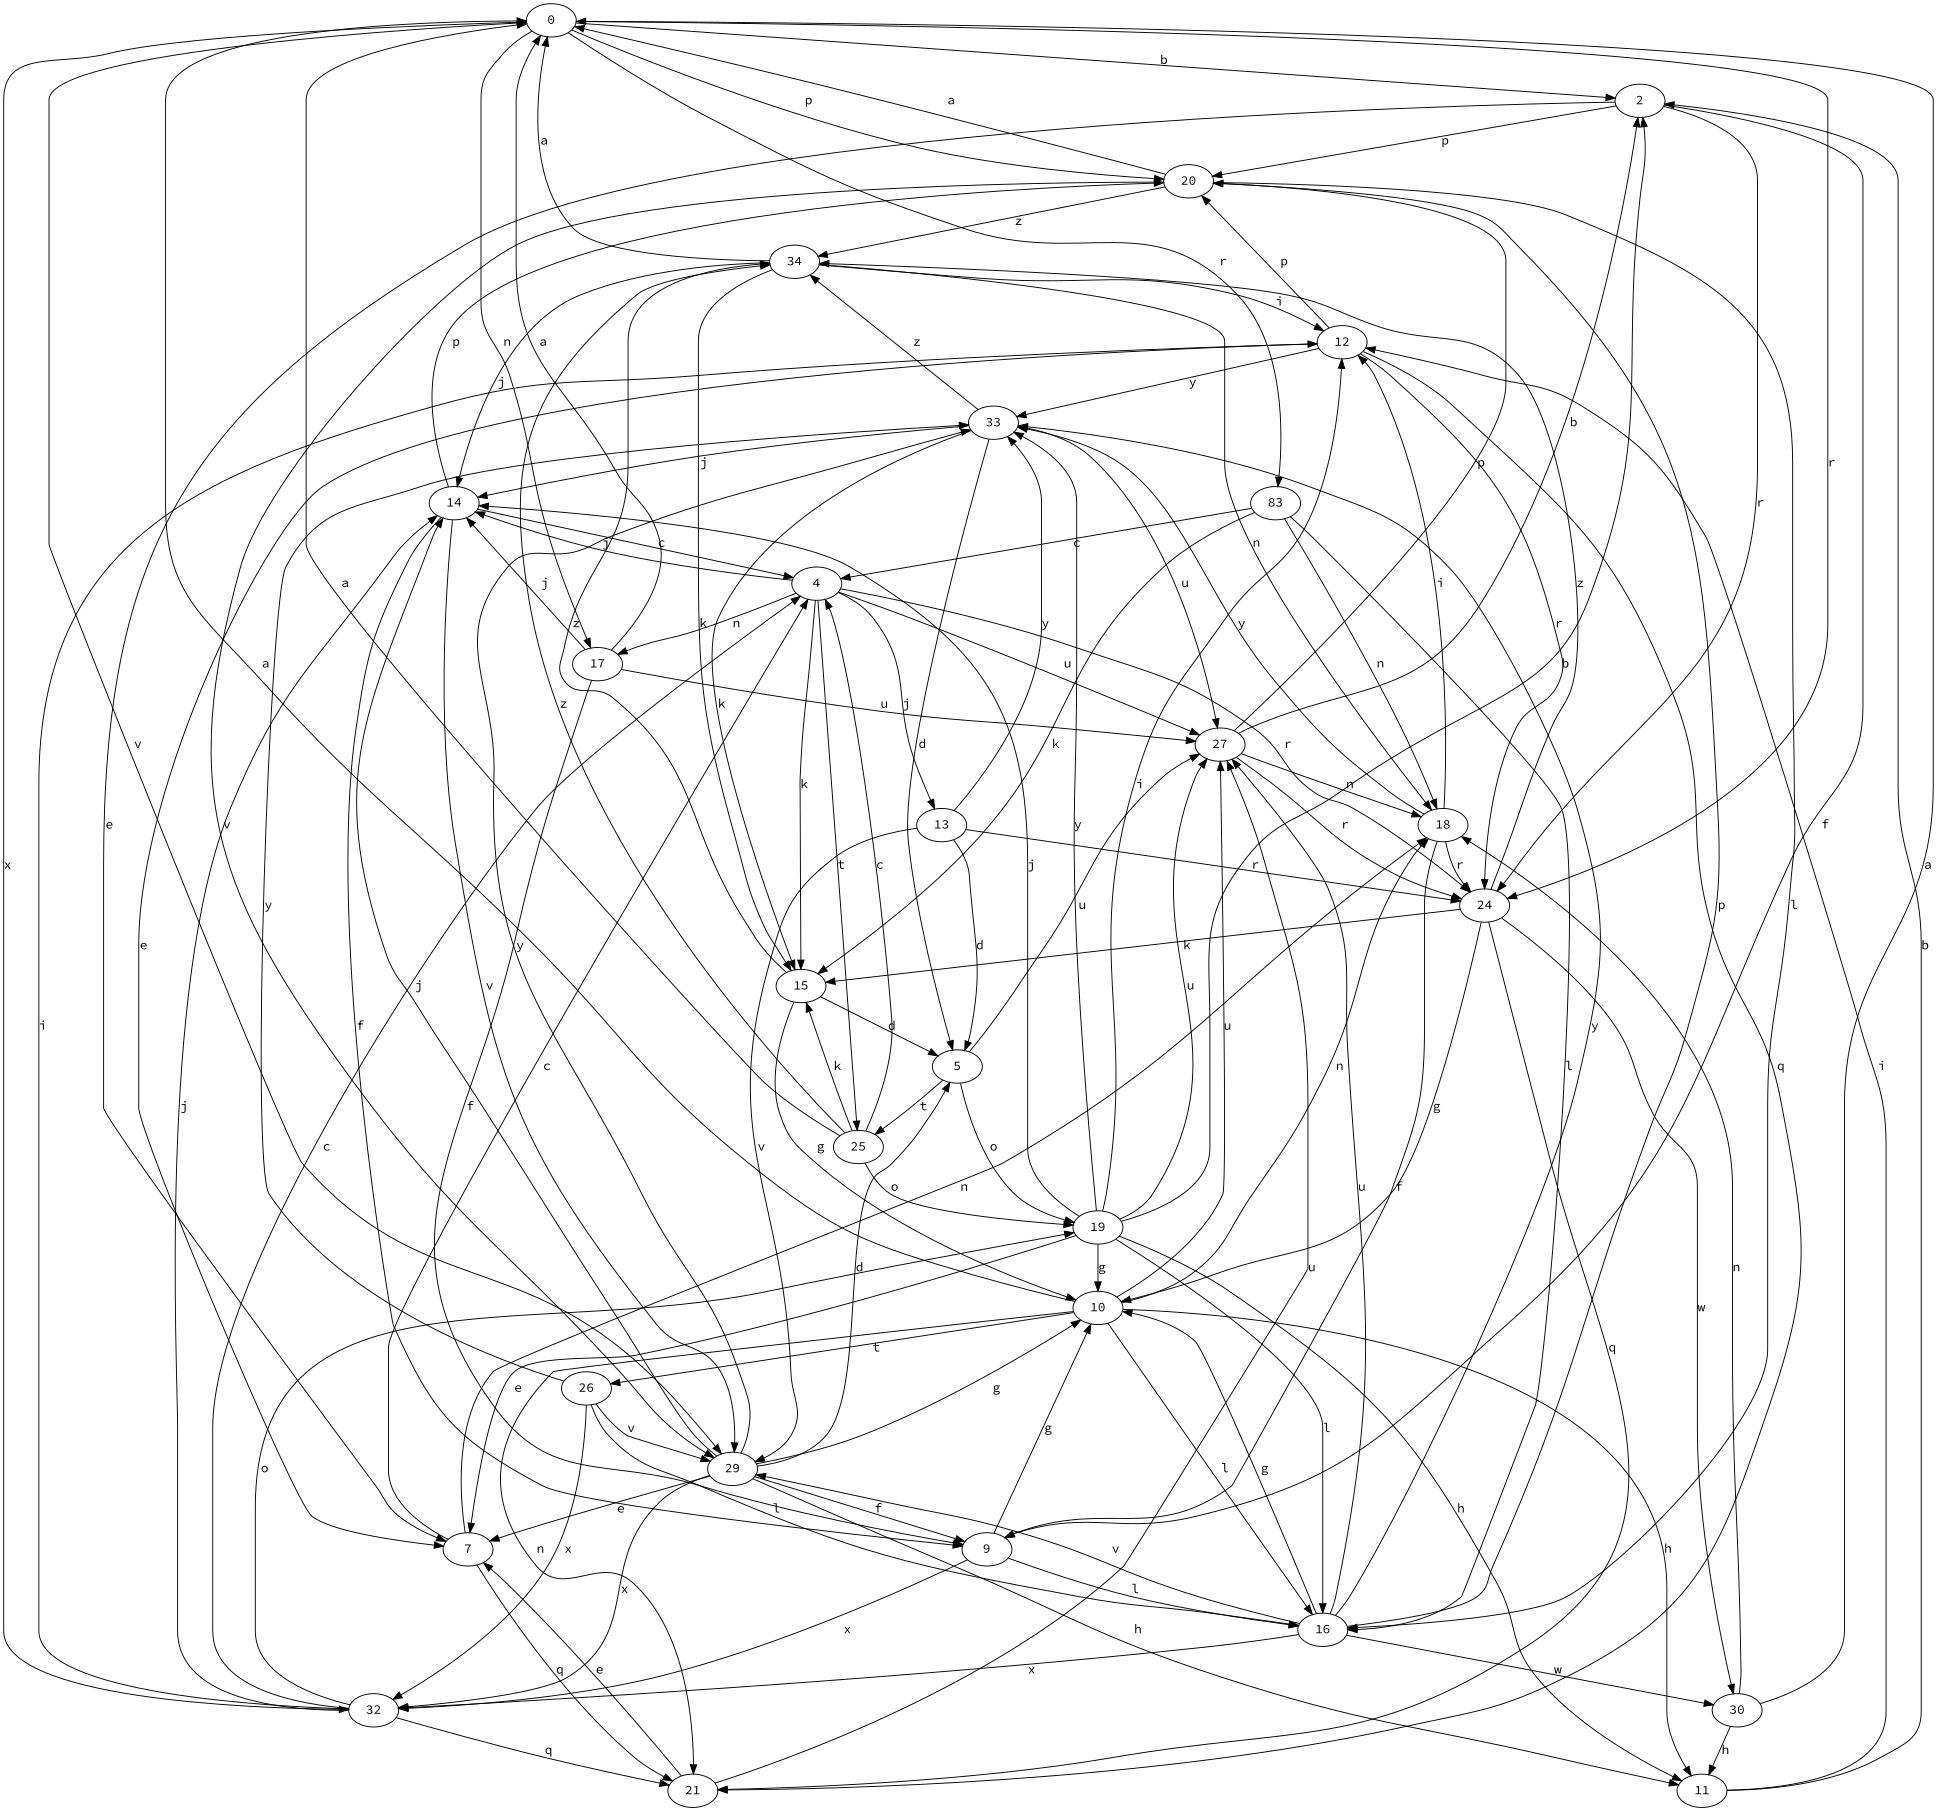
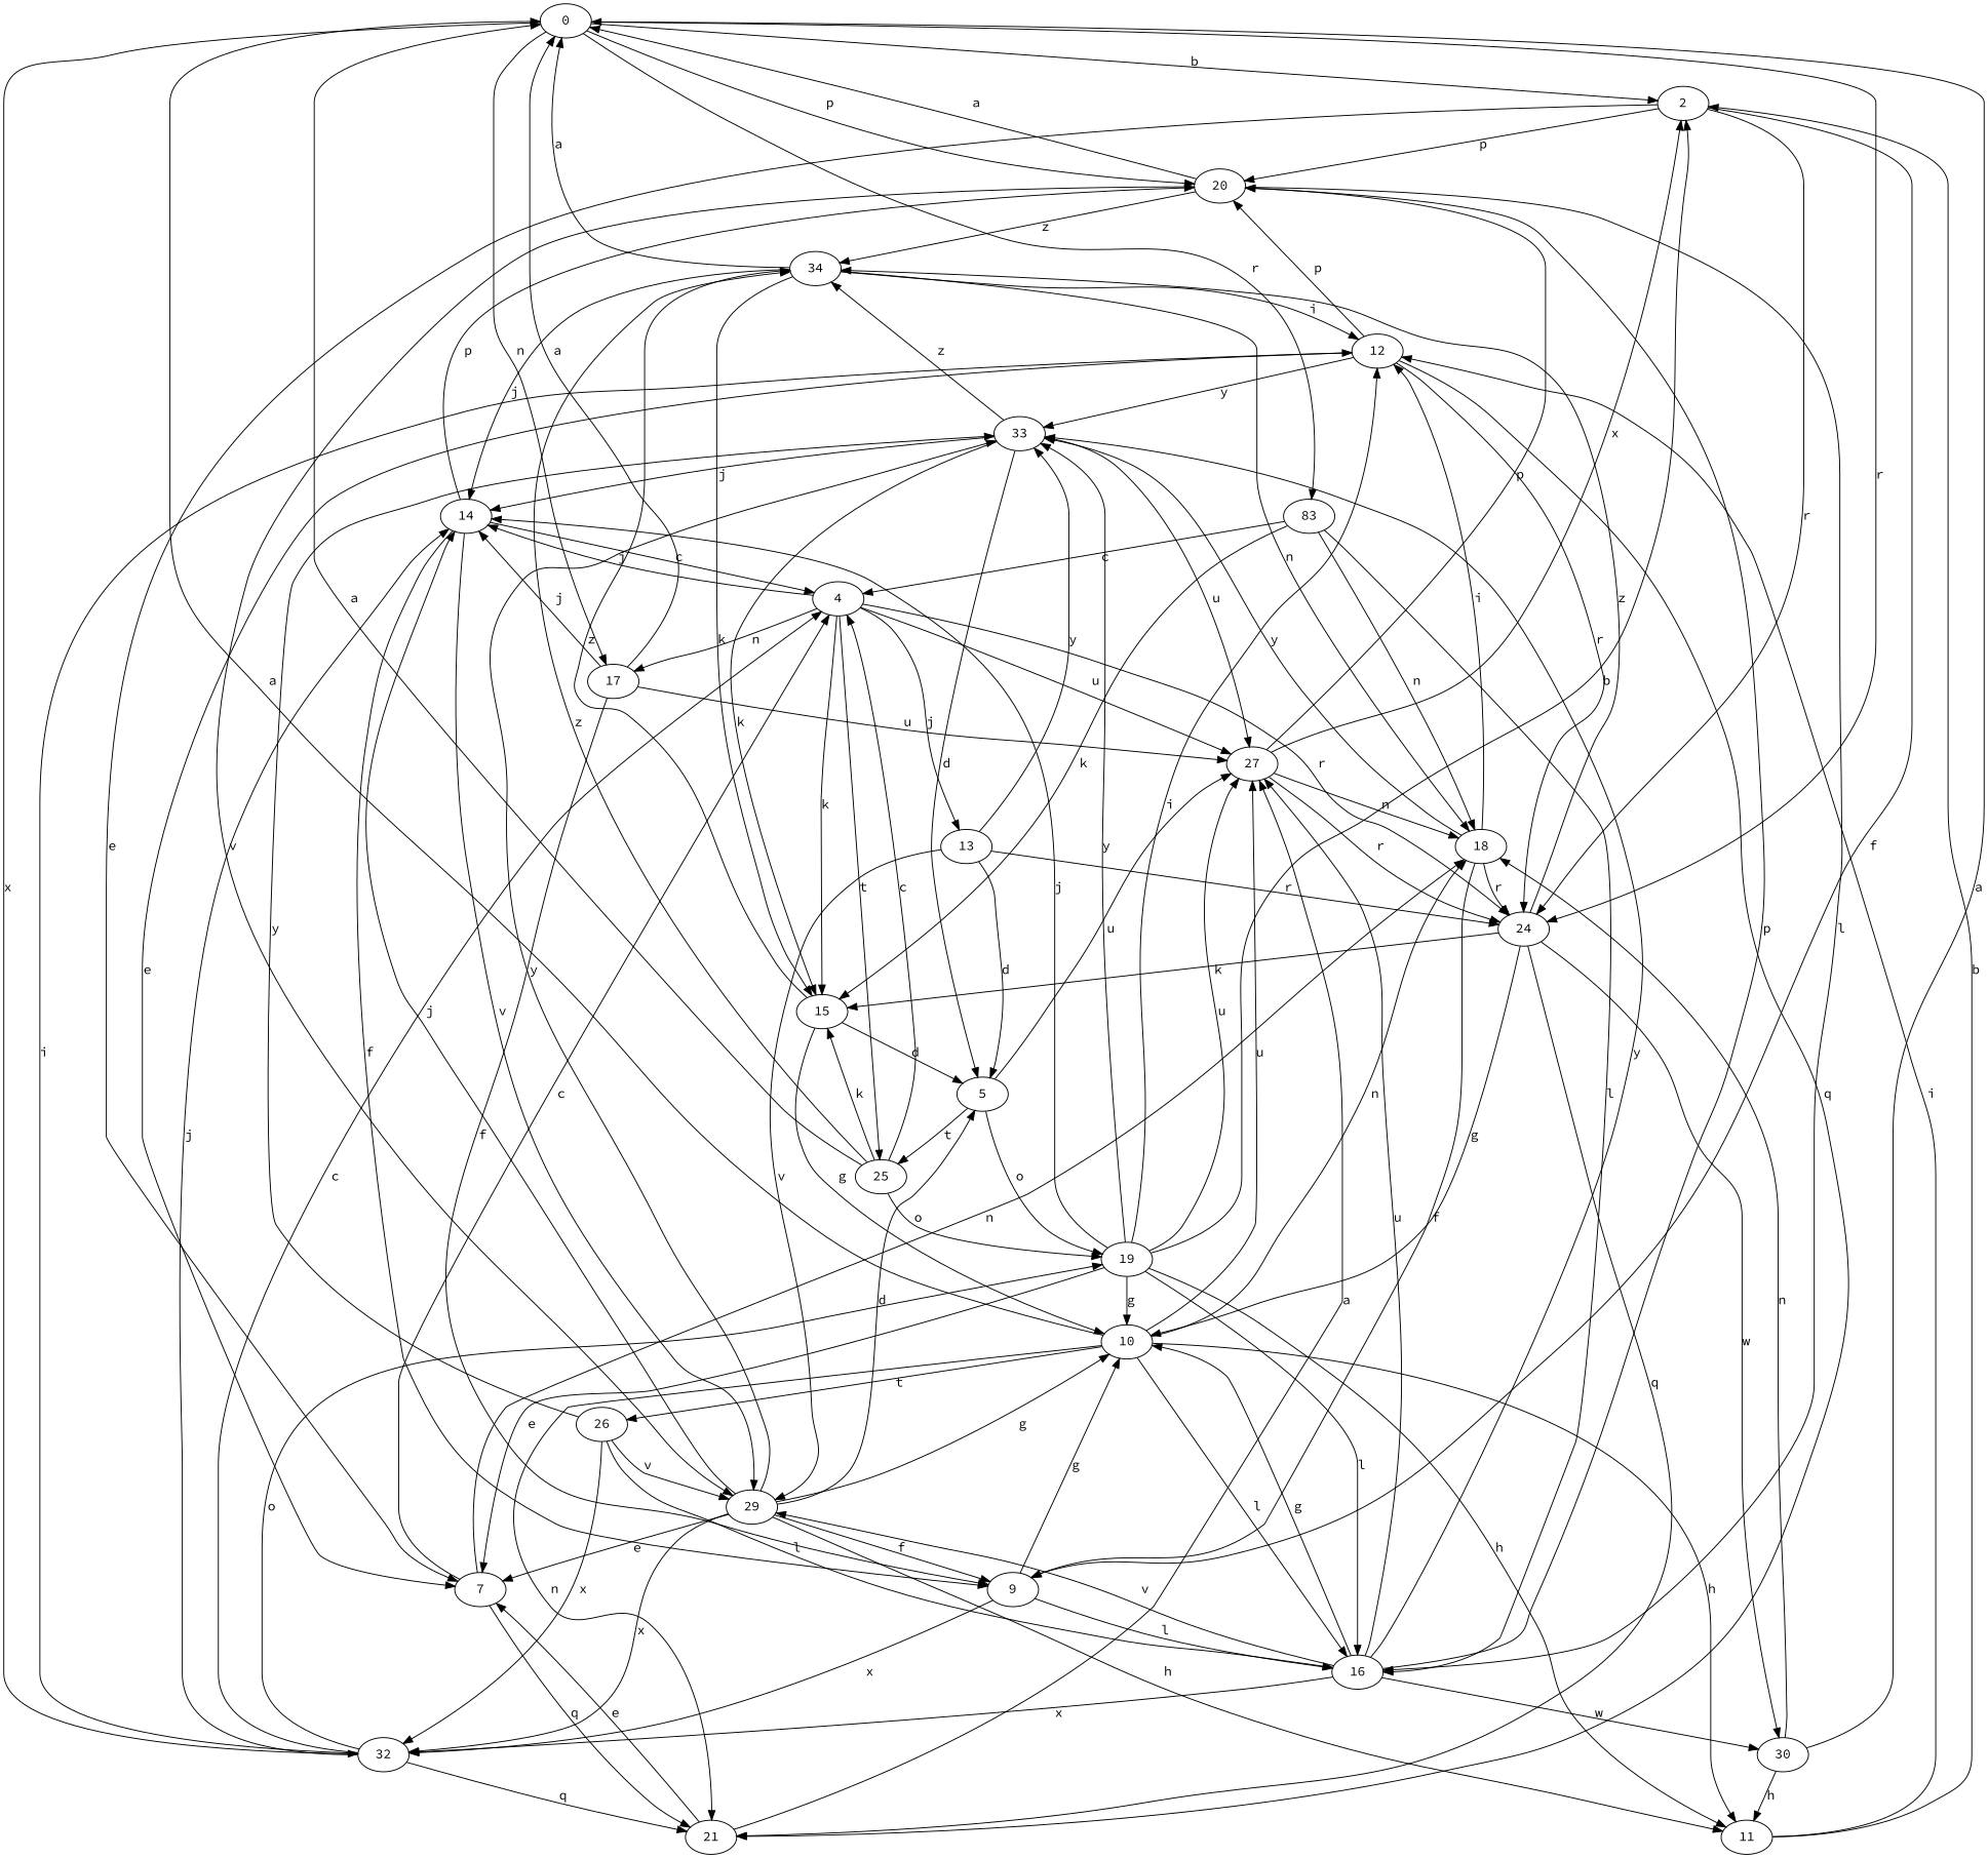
  strict digraph {
    fontname="Source Code Pro"
    node [fontname="Source Code Pro"]
    edge [fontname="Source Code Pro"]
    0
    2
    17
    20
    n5 [label=83]
    24
    29
    32
    7
    9
    14
    27
    16
    34
    4
    15
    18
    10
    21
    30
    5
    11
    33
    19
    12
    13
    25
    26
    0 -> 2 [label=b]
    0 -> 17 [label=n]
    0 -> 20 [label=p]
    0 -> n5 [label=r]
    0 -> 24 [label=r]
-   0 -> 29 [label=v]
    0 -> 32 [label=x]
    2 -> 20 [label=p]
    2 -> 24 [label=r]
    2 -> 7 [label=e]
    2 -> 9 [label=f]
    17 -> 0 [label=a]
    17 -> 9 [label=f]
    17 -> 14 [label=j]
    17 -> 27 [label=u]
    20 -> 0 [label=a]
    20 -> 29 [label=v]
    20 -> 16 [label=l]
    20 -> 34 [label=z]
    n5 -> 16 [label=l]
    n5 -> 4 [label=c]
    n5 -> 15 [label=k]
    n5 -> 18 [label=n]
    24 -> 34 [label=z]
    24 -> 15 [label=k]
    24 -> 10 [label=g]
    24 -> 21 [label=q]
    24 -> 30 [label=w]
    29 -> 32 [label=x]
    29 -> 7 [label=e]
    29 -> 9 [label=f]
    29 -> 14 [label=j]
    29 -> 10 [label=g]
    29 -> 5 [label=d]
    29 -> 11 [label=h]
    29 -> 33 [label=y]
    32 -> 14 [label=j]
    32 -> 4 [label=c]
    32 -> 21 [label=q]
    32 -> 19 [label=o]
    32 -> 12 [label=i]
    7 -> 4 [label=c]
    7 -> 18 [label=n]
    7 -> 21 [label=q]
    9 -> 32 [label=x]
    9 -> 16 [label=l]
    9 -> 10 [label=g]
    14 -> 20 [label=p]
    14 -> 29 [label=v]
    14 -> 9 [label=f]
    14 -> 4 [label=c]
-   27 -> 2 [label=b]
+   27 -> 2 [label=x]
    27 -> 20 [label=p]
    27 -> 24 [label=r]
    27 -> 18 [label=n]
    16 -> 20 [label=p]
    16 -> 29 [label=v]
    16 -> 32 [label=x]
    16 -> 27 [label=u]
    16 -> 10 [label=g]
    16 -> 30 [label=w]
    16 -> 33 [label=y]
    34 -> 0 [label=a]
    34 -> 14 [label=j]
    34 -> 15 [label=k]
    34 -> 18 [label=n]
    34 -> 12 [label=i]
    4 -> 17 [label=n]
    4 -> 24 [label=r]
    4 -> 14 [label=j]
    4 -> 27 [label=u]
    4 -> 15 [label=k]
    4 -> 13 [label=j]
    4 -> 25 [label=t]
    15 -> 34 [label=z]
    15 -> 10 [label=g]
    15 -> 5 [label=d]
    18 -> 24 [label=r]
    18 -> 9 [label=f]
    18 -> 33 [label=y]
    18 -> 12 [label=i]
    10 -> 0 [label=a]
    10 -> 27 [label=u]
    10 -> 16 [label=l]
    10 -> 18 [label=n]
    10 -> 21 [label=n]
    10 -> 11 [label=h]
    10 -> 26 [label=t]
    21 -> 7 [label=e]
-   21 -> 27 [label=u]
+   21 -> 27 [label=a]
    30 -> 0 [label=a]
    30 -> 18 [label=n]
    30 -> 11 [label=h]
    5 -> 27 [label=u]
    5 -> 19 [label=o]
    5 -> 25 [label=t]
    11 -> 2 [label=b]
    11 -> 12 [label=i]
    33 -> 14 [label=j]
    33 -> 27 [label=u]
    33 -> 34 [label=z]
    33 -> 15 [label=k]
    33 -> 5 [label=d]
    19 -> 2 [label=b]
    19 -> 7 [label=e]
    19 -> 14 [label=j]
    19 -> 27 [label=u]
    19 -> 16 [label=l]
    19 -> 10 [label=g]
    19 -> 11 [label=h]
    19 -> 33 [label=y]
    19 -> 12 [label=i]
    12 -> 20 [label=p]
    12 -> 24 [label=r]
    12 -> 7 [label=e]
    12 -> 21 [label=q]
    12 -> 33 [label=y]
    13 -> 24 [label=r]
    13 -> 29 [label=v]
    13 -> 5 [label=d]
    13 -> 33 [label=y]
    25 -> 0 [label=a]
    25 -> 34 [label=z]
    25 -> 4 [label=c]
    25 -> 15 [label=k]
    25 -> 19 [label=o]
    26 -> 29 [label=v]
    26 -> 32 [label=x]
    26 -> 16 [label=l]
    26 -> 33 [label=y]
  }
